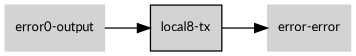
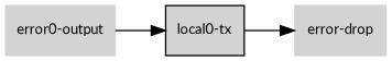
  digraph {
    fontname=Lato
    rankdir=LR
    node [color=lightgray fillcolor=lightgray fontcolor=black fontname=Lato fontsize=10 shape=box style=filled]
    edge [fontname=Lato fontsize=8]
-   "local0-tx" [color=black label="local8-tx"]
-   "error-drop" [label="error-error"]
+   "local0-tx" [color=black]
+   "error-drop"
    n3 [label="error0-output"]
    "local0-tx" -> "error-drop"
    n3 -> "local0-tx"
  }
